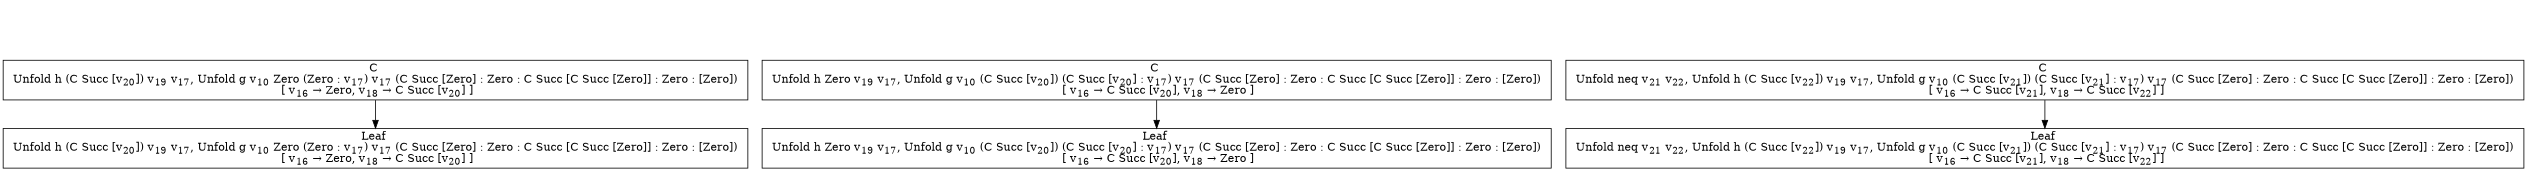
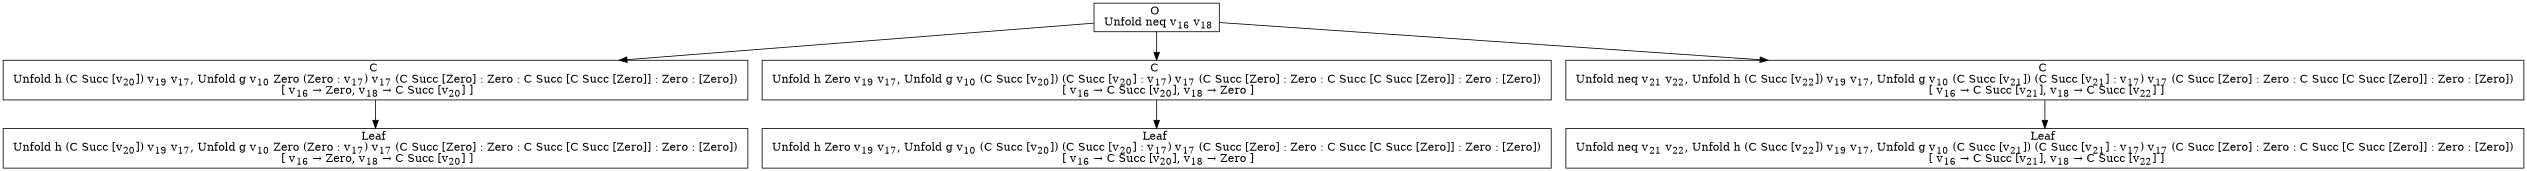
  digraph {
    rankdir=TB
    node [fillcolor=white shape=box style=filled]
+   n1 [label=<O <BR/> Unfold neq v<SUB>16</SUB> v<SUB>18</SUB>>]
    n2 [label=<C <BR/> Unfold h (C Succ [v<SUB>20</SUB>]) v<SUB>19</SUB> v<SUB>17</SUB>, Unfold g v<SUB>10</SUB> Zero (Zero : v<SUB>17</SUB>) v<SUB>17</SUB> (C Succ [Zero] : Zero : C Succ [C Succ [Zero]] : Zero : [Zero]) <BR/>  [ v<SUB>16</SUB> &rarr; Zero, v<SUB>18</SUB> &rarr; C Succ [v<SUB>20</SUB>] ] >]
    n3 [label=<C <BR/> Unfold h Zero v<SUB>19</SUB> v<SUB>17</SUB>, Unfold g v<SUB>10</SUB> (C Succ [v<SUB>20</SUB>]) (C Succ [v<SUB>20</SUB>] : v<SUB>17</SUB>) v<SUB>17</SUB> (C Succ [Zero] : Zero : C Succ [C Succ [Zero]] : Zero : [Zero]) <BR/>  [ v<SUB>16</SUB> &rarr; C Succ [v<SUB>20</SUB>], v<SUB>18</SUB> &rarr; Zero ] >]
    n4 [label=<C <BR/> Unfold neq v<SUB>21</SUB> v<SUB>22</SUB>, Unfold h (C Succ [v<SUB>22</SUB>]) v<SUB>19</SUB> v<SUB>17</SUB>, Unfold g v<SUB>10</SUB> (C Succ [v<SUB>21</SUB>]) (C Succ [v<SUB>21</SUB>] : v<SUB>17</SUB>) v<SUB>17</SUB> (C Succ [Zero] : Zero : C Succ [C Succ [Zero]] : Zero : [Zero]) <BR/>  [ v<SUB>16</SUB> &rarr; C Succ [v<SUB>21</SUB>], v<SUB>18</SUB> &rarr; C Succ [v<SUB>22</SUB>] ] >]
    n5 [label=<Leaf <BR/> Unfold h (C Succ [v<SUB>20</SUB>]) v<SUB>19</SUB> v<SUB>17</SUB>, Unfold g v<SUB>10</SUB> Zero (Zero : v<SUB>17</SUB>) v<SUB>17</SUB> (C Succ [Zero] : Zero : C Succ [C Succ [Zero]] : Zero : [Zero]) <BR/>  [ v<SUB>16</SUB> &rarr; Zero, v<SUB>18</SUB> &rarr; C Succ [v<SUB>20</SUB>] ] >]
    n6 [label=<Leaf <BR/> Unfold h Zero v<SUB>19</SUB> v<SUB>17</SUB>, Unfold g v<SUB>10</SUB> (C Succ [v<SUB>20</SUB>]) (C Succ [v<SUB>20</SUB>] : v<SUB>17</SUB>) v<SUB>17</SUB> (C Succ [Zero] : Zero : C Succ [C Succ [Zero]] : Zero : [Zero]) <BR/>  [ v<SUB>16</SUB> &rarr; C Succ [v<SUB>20</SUB>], v<SUB>18</SUB> &rarr; Zero ] >]
    n7 [label=<Leaf <BR/> Unfold neq v<SUB>21</SUB> v<SUB>22</SUB>, Unfold h (C Succ [v<SUB>22</SUB>]) v<SUB>19</SUB> v<SUB>17</SUB>, Unfold g v<SUB>10</SUB> (C Succ [v<SUB>21</SUB>]) (C Succ [v<SUB>21</SUB>] : v<SUB>17</SUB>) v<SUB>17</SUB> (C Succ [Zero] : Zero : C Succ [C Succ [Zero]] : Zero : [Zero]) <BR/>  [ v<SUB>16</SUB> &rarr; C Succ [v<SUB>21</SUB>], v<SUB>18</SUB> &rarr; C Succ [v<SUB>22</SUB>] ] >]
+   n1 -> n2
+   n1 -> n3
+   n1 -> n4
    n2 -> n5
    n3 -> n6
    n4 -> n7
  }
